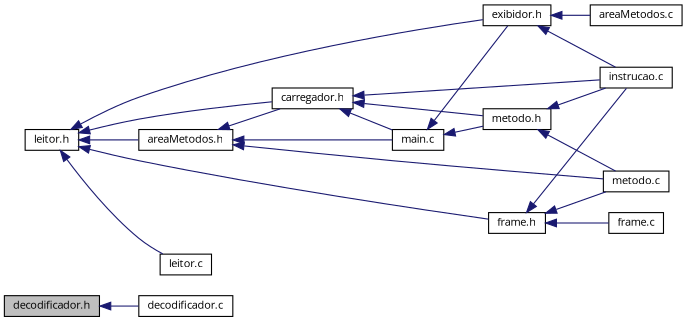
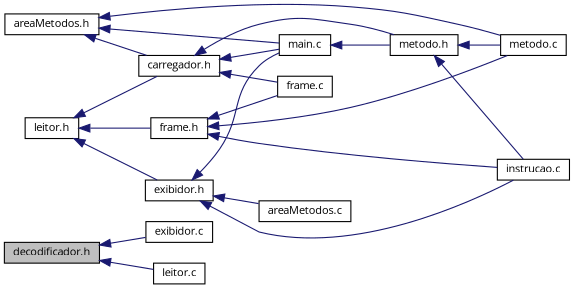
  digraph {
    fontname="Open Sans"
    rankdir=LR
    node [color=black fillcolor=white fontname="Open Sans" fontsize=10 shape=record style=filled]
    edge [color=midnightblue dir=back fontname="Open Sans" fontsize=10 labelfontname=Helvetica labelfontsize=10 style=solid]
    n1 [fillcolor=grey75 fontcolor=black height=0.2 label="decodificador.h" width=0.4]
-   n2 [height=0.2 label="decodificador.c" width=0.4]
+   n2 [height=0.2 label="exibidor.c" width=0.4]
    n3 [height=0.2 label="leitor.h" width=0.4]
    n4 [height=0.2 label="areaMetodos.h" width=0.4]
    n5 [height=0.2 label="carregador.h" width=0.4]
    n6 [height=0.2 label="exibidor.h" width=0.4]
    n7 [height=0.2 label="frame.h" width=0.4]
    n8 [height=0.2 label="leitor.c" width=0.4]
    n9 [height=0.2 label="main.c" width=0.4]
    n10 [height=0.2 label="metodo.c" width=0.4]
    n11 [height=0.2 label="instrucao.c" width=0.4]
    n12 [height=0.2 label="metodo.h" width=0.4]
    n13 [height=0.2 label="areaMetodos.c" width=0.4]
    n14 [height=0.2 label="frame.c" width=0.4]
    n1 -> n2
-   n3 -> n4
    n3 -> n5
    n3 -> n6
    n3 -> n7
-   n3 -> n8
+   n1 -> n8
    n4 -> n5
    n4 -> n9
    n4 -> n10
    n5 -> n9
-   n5 -> n11
+   n5 -> n14
    n5 -> n12
-   n9 -> n6
+   n6 -> n9
    n6 -> n11
    n6 -> n13
    n7 -> n10
    n7 -> n11
    n7 -> n14
    n9 -> n12
    n12 -> n10
    n12 -> n11
  }
